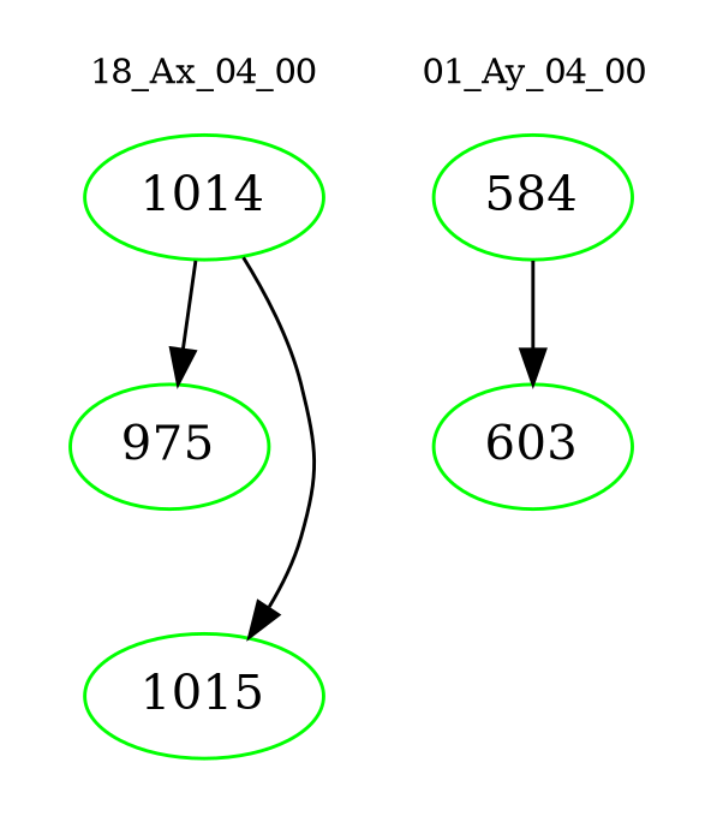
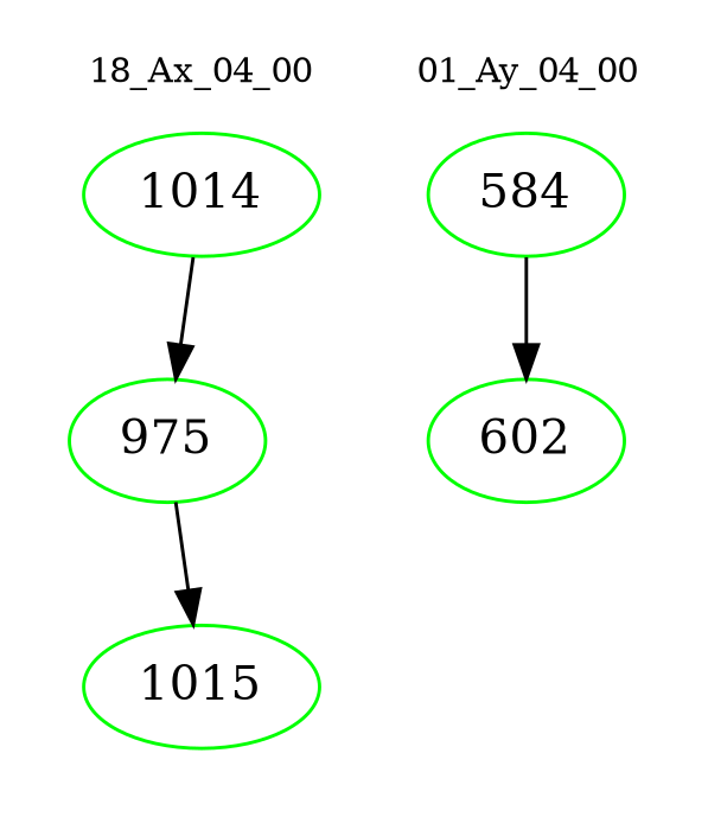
  digraph {
    node [color=green]
    edge [color=black]
    n1 [label=1014]
    n2 [label=975]
    n3 [label=1015]
    n4 [label=584]
-   n5 [label=603]
+   n5 [label=602]
    subgraph cluster_1 {
      color=white
      fontsize=10
      label="18_Ax_04_00"
      n1
      n2
      n3
    }
    subgraph cluster_2 {
      color=white
      fontsize=10
      label="01_Ay_04_00"
      n4
      n5
    }
    n1 -> n2
-   n1 -> n3
+   n2 -> n3
    n4 -> n5
  }
